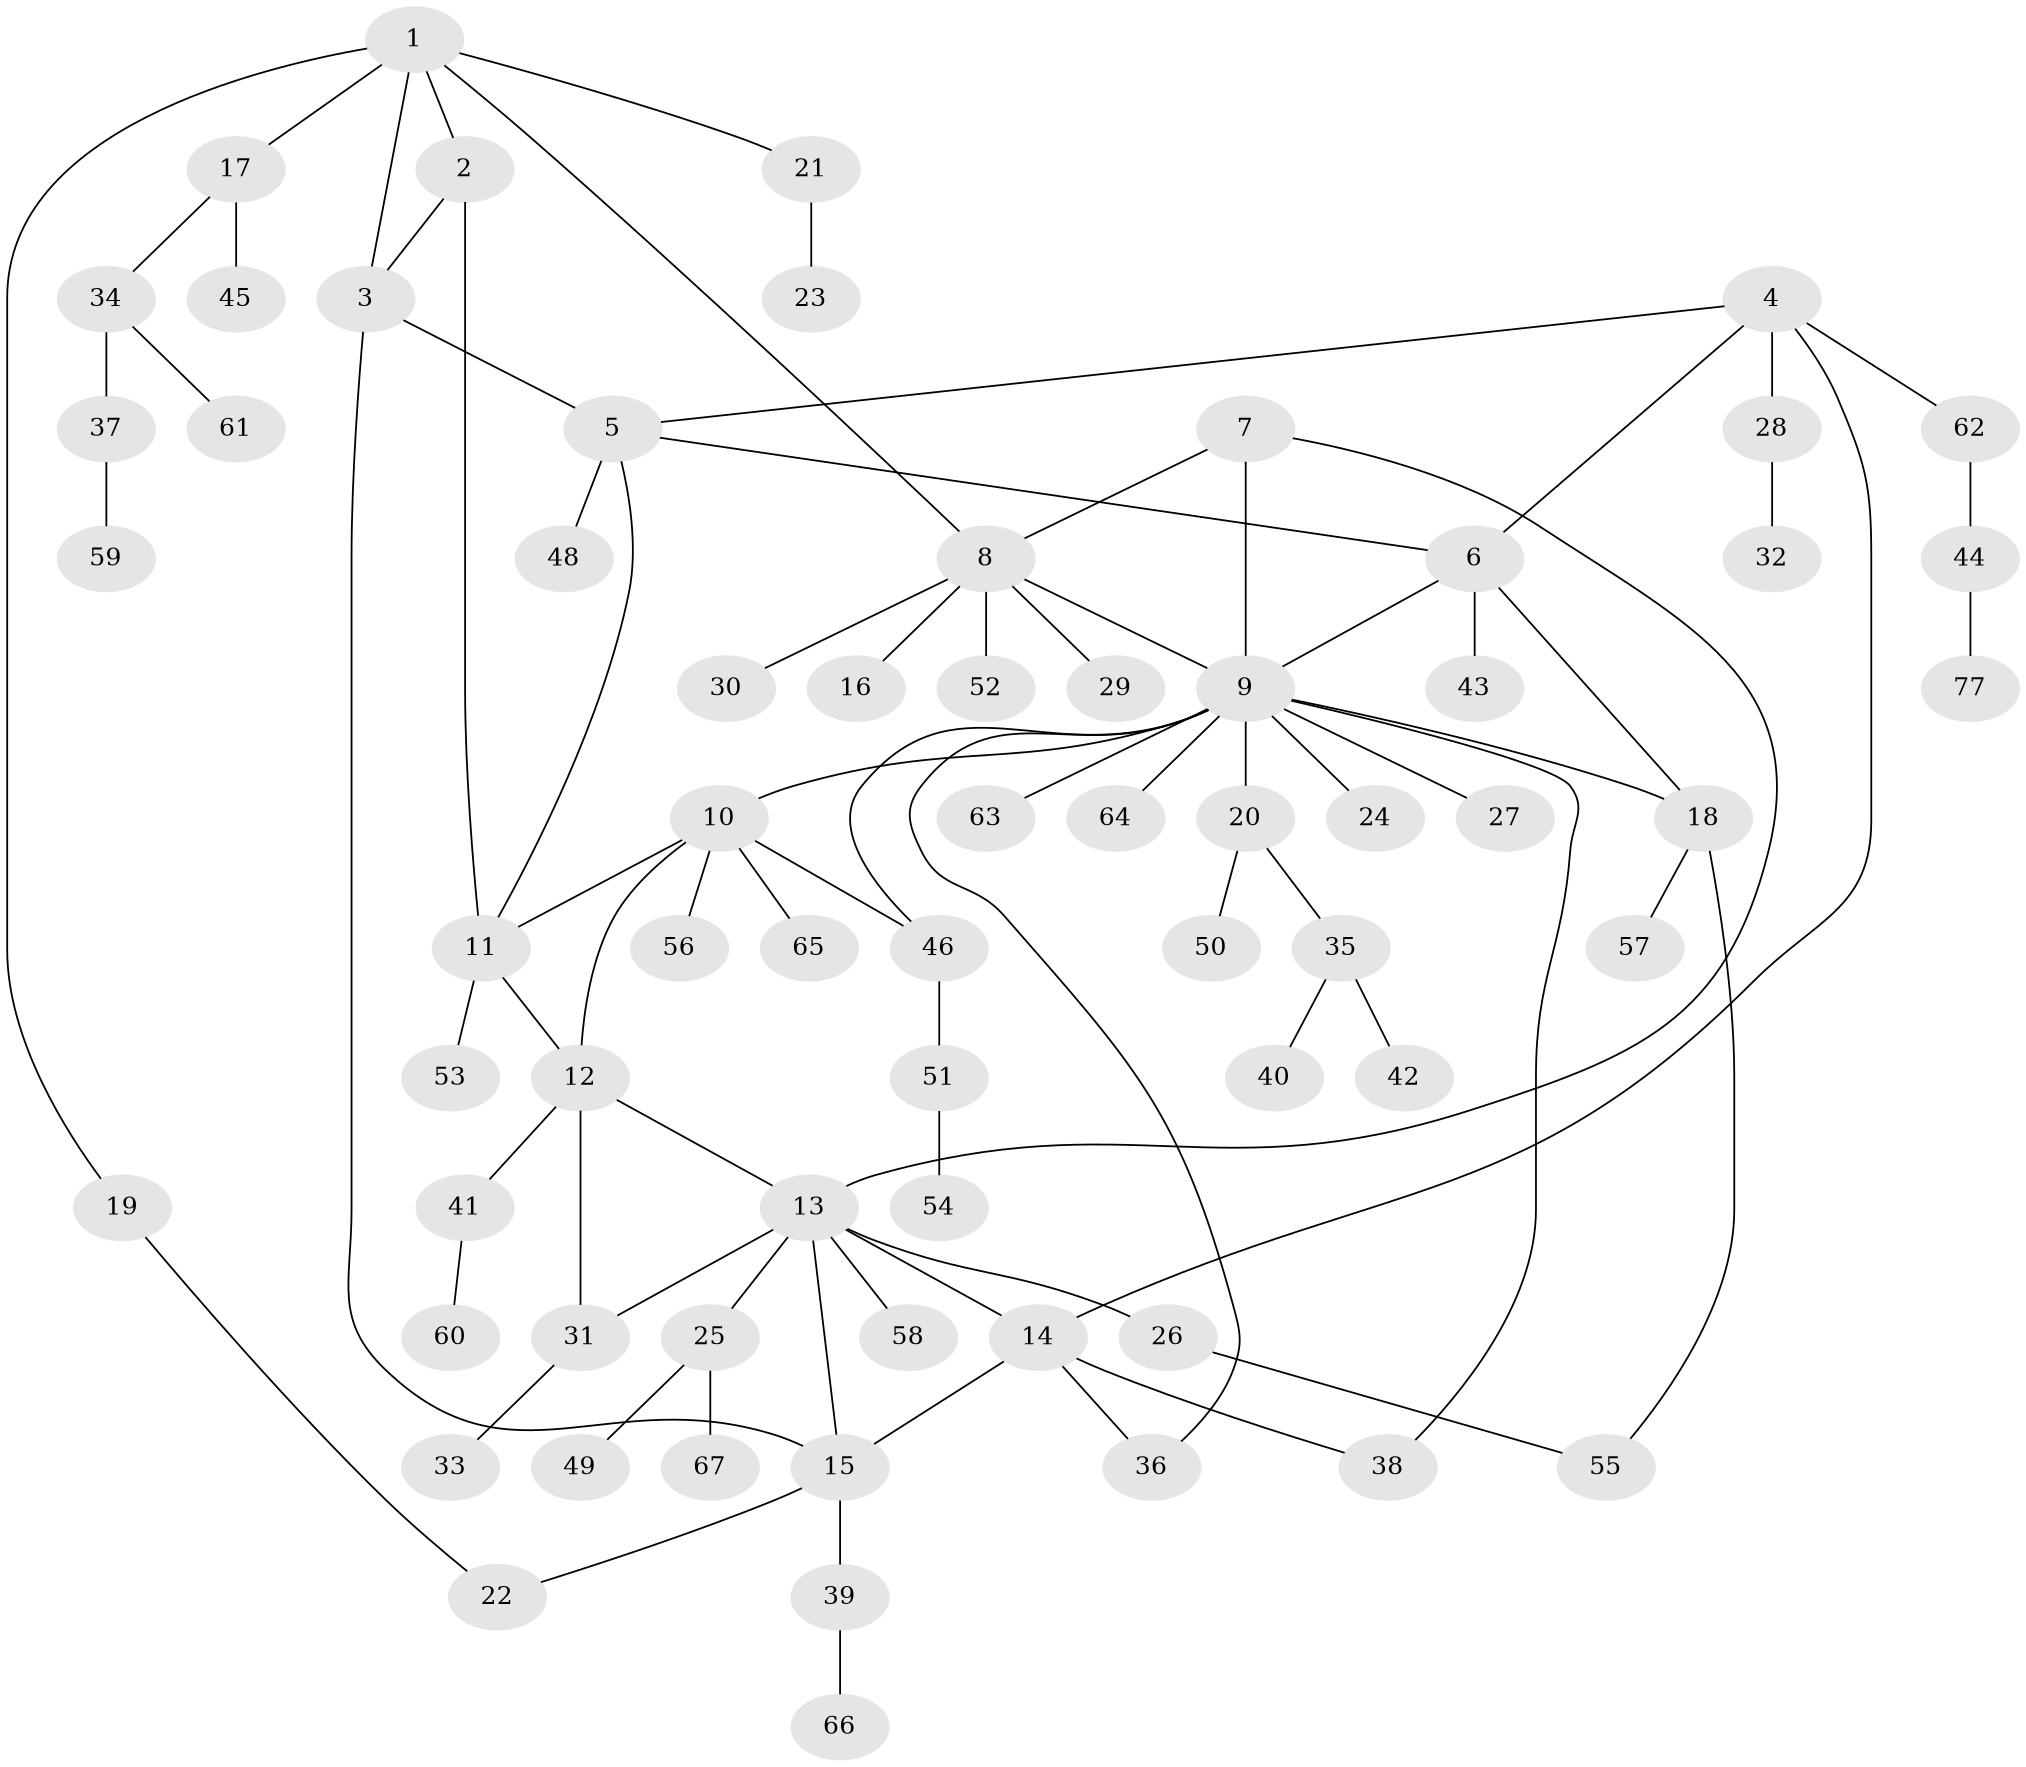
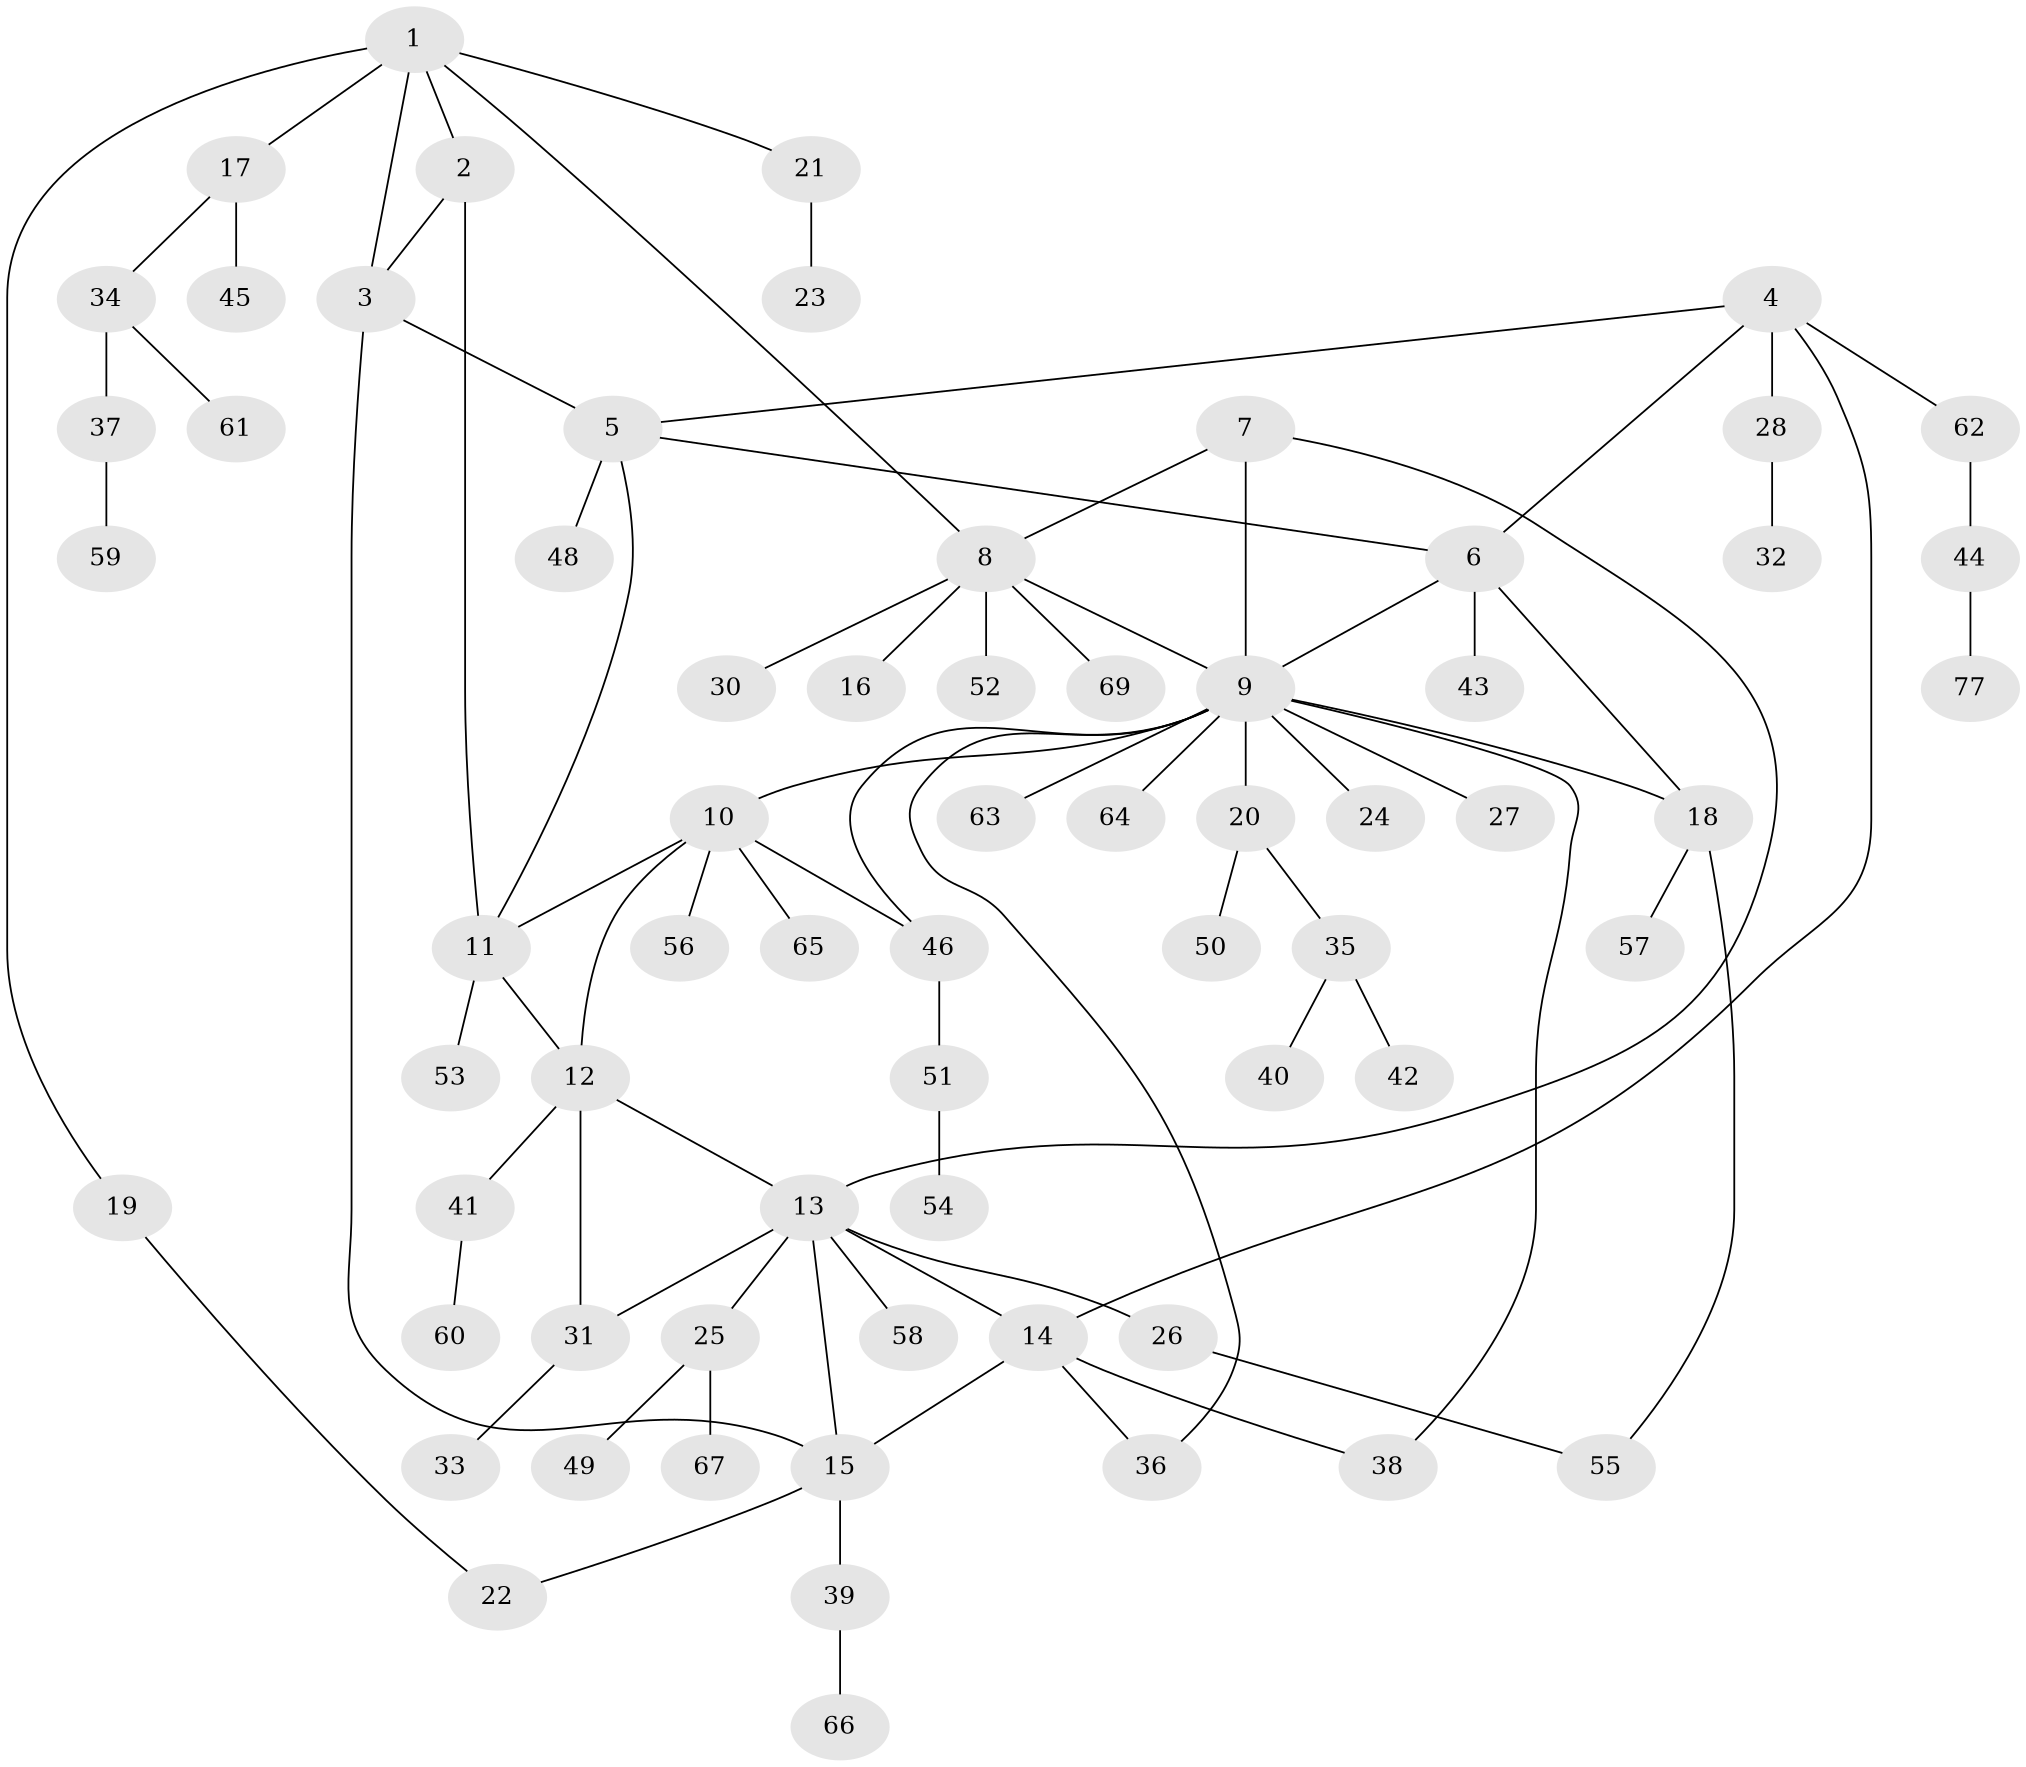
  graph {
    node [color=gray90 style=filled]
    1
    2
    3
    8
    17
    19
    21
    11
    5
    15
    9
    16
-   29
+   29 [label=69]
    30
    52
    34
    45
    22
    23
    12
    53
    6
    48
    39
    4
    14
    28
    62
    18
    43
    36
    38
    32
    44
    10
    20
    24
    27
    46
    63
    64
    55
    57
    7
    13
    31
    25
    26
    58
    56
    65
    35
    50
    51
    41
    33
    60
    49
    67
    66
    37
    61
    40
    42
    n65 [label=77]
    59
    54
    1 -- 2
    1 -- 3
    1 -- 8
    1 -- 17
    1 -- 19
    1 -- 21
    2 -- 3
    2 -- 11
    3 -- 5
    3 -- 15
    8 -- 9
    8 -- 16
    8 -- 29
    8 -- 30
    8 -- 52
    17 -- 34
    17 -- 45
    19 -- 22
    21 -- 23
    11 -- 12
    11 -- 53
    5 -- 11
    5 -- 6
    5 -- 48
    15 -- 22
    15 -- 39
    9 -- 18
    9 -- 36
    9 -- 38
    9 -- 10
    9 -- 20
    9 -- 24
    9 -- 27
    9 -- 46
    9 -- 63
    9 -- 64
    34 -- 37
    34 -- 61
    12 -- 13
    12 -- 31
    12 -- 41
    6 -- 9
    6 -- 18
    6 -- 43
    39 -- 66
    4 -- 5
    4 -- 6
    4 -- 14
    4 -- 28
    4 -- 62
    14 -- 15
    14 -- 36
    14 -- 38
    28 -- 32
    62 -- 44
    18 -- 55
    18 -- 57
    44 -- n65
    10 -- 11
    10 -- 12
    10 -- 46
    10 -- 56
    10 -- 65
    20 -- 35
    20 -- 50
    46 -- 51
    7 -- 8
    7 -- 9
    7 -- 13
    13 -- 15
    13 -- 14
    13 -- 31
    13 -- 25
    13 -- 26
    13 -- 58
    31 -- 33
    25 -- 49
    25 -- 67
    26 -- 55
    35 -- 40
    35 -- 42
    51 -- 54
    41 -- 60
    37 -- 59
  }
